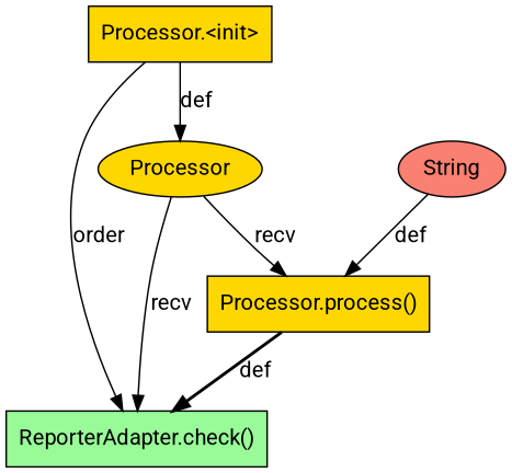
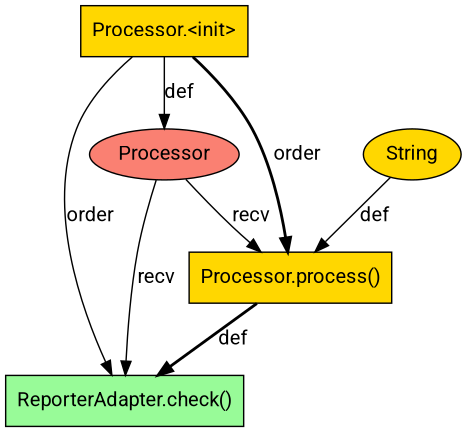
  digraph {
    fontname=Roboto
    node [fillcolor=salmon fontname=Roboto shape=box style=filled]
    edge [fontname=Roboto style=solid]
    n1 [fillcolor=palegreen label="ReporterAdapter.check()"]
-   n2 [fillcolor=gold label=Processor shape=ellipse]
+   n2 [label=Processor shape=ellipse]
    n3 [fillcolor=gold label="Processor.process()"]
    n4 [fillcolor=gold label="Processor.<init>"]
-   n5 [label=String shape=ellipse]
+   n5 [fillcolor=gold label=String shape=ellipse]
    n2 -> n1 [label=recv]
    n2 -> n3 [label=recv]
    n3 -> n1 [label=def style=bold]
    n4 -> n1 [label=order]
    n4 -> n2 [label=def]
+   n4 -> n3 [label=order style=bold]
    n5 -> n3 [label=def]
  }
